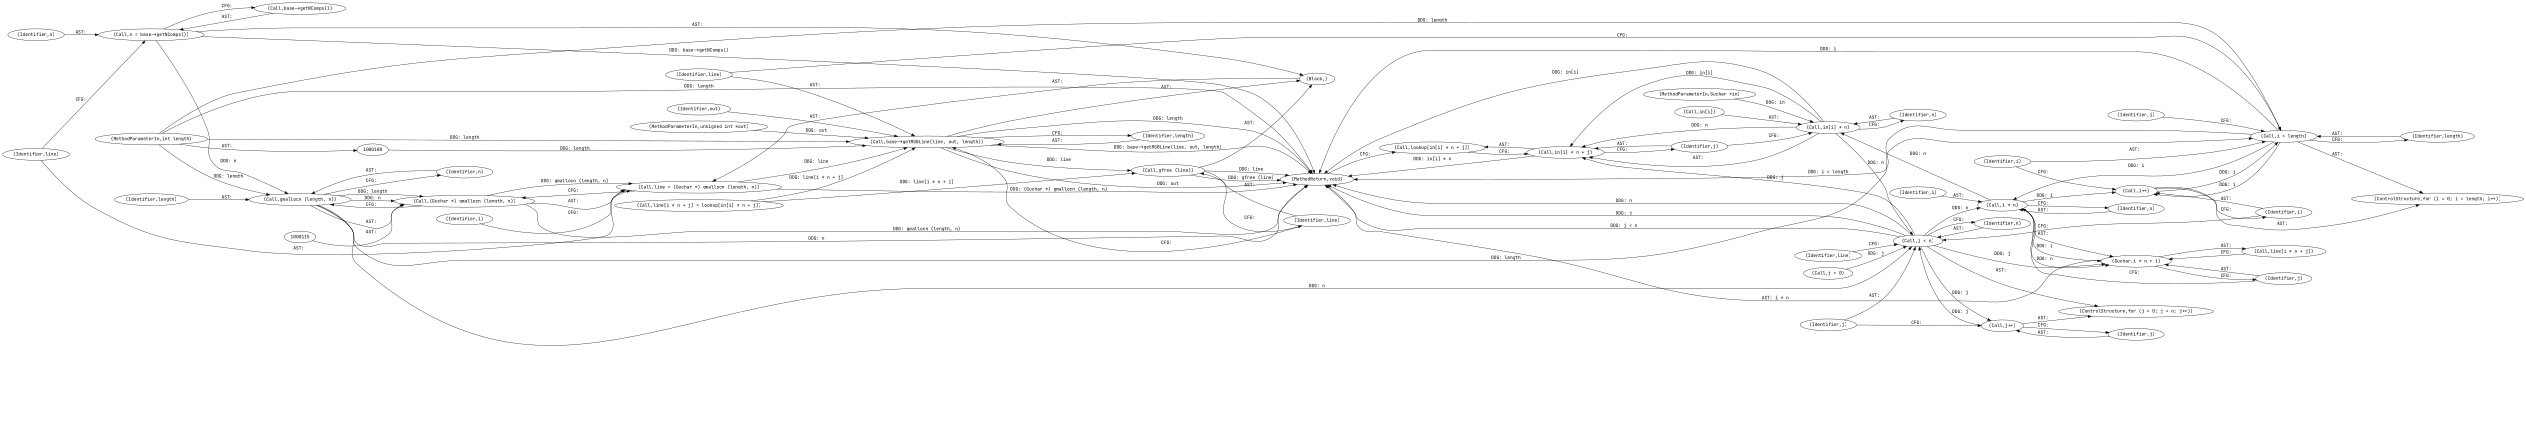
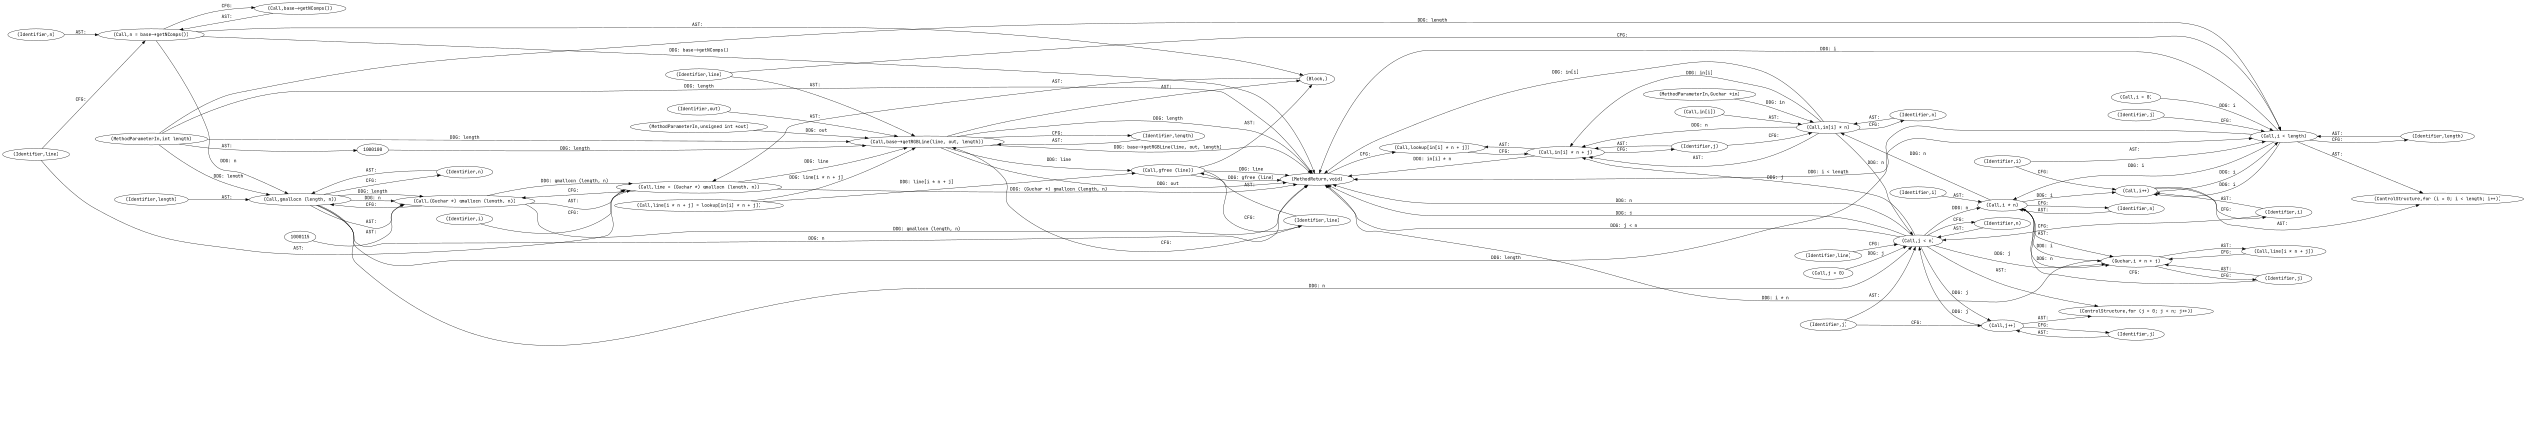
  digraph {
    fontname="JetBrains Mono"
    rankdir=LR
    node [fontname="JetBrains Mono"]
    edge [fontname="JetBrains Mono"]
    n1 [label="(Call,gmallocn (length, n))"]
    n2 [label="(Call,(Guchar *) gmallocn (length, n))"]
    n3 [label="(Call,i < length)"]
    n4 [label="(Call,j < n)"]
    n5 [label="(MethodReturn,void)"]
    n6 [label="(Identifier,n)"]
    n7 [label="(Call,line = (Guchar *) gmallocn (length, n))"]
    n8 [label="(Call,i++)"]
    n9 [label="(Call,i * n)"]
    n10 [label="(ControlStructure,for (i = 0; i < length; i++))"]
    n11 [label="(Identifier,length)"]
    n12 [label="(Guchar,i * n + j)"]
    n13 [label="(Call,in[i] * n + j)"]
    n14 [label="(Call,j++)"]
    n15 [label="(ControlStructure,for (j = 0; j < n; j++))"]
    n16 [label="(Identifier,n)"]
    n17 [label="(Call,lookup[in[i] * n + j])"]
    n18 [label="(MethodParameterIn,int length)"]
    n19 [label="(Call,base->getRGBLine(line, out, length))"]
    1000100
    n21 [label="(Block,)"]
    n22 [label="(Call,gfree (line))"]
    n23 [label="(Identifier,length)"]
    n24 [label="(Call,n = base->getNComps())"]
    n25 [label="(Call,base->getNComps())"]
    n26 [label="(Identifier,line)"]
    n27 [label="(Identifier,i)"]
    n28 [label="(Call,in[i] * n)"]
    n29 [label="(Identifier,n)"]
    n30 [label="(Call,line[i * n + j])"]
    n31 [label="(Identifier,j)"]
    n32 [label="(Identifier,n)"]
    n33 [label="(Identifier,j)"]
    n34 [label="(Identifier,j)"]
    n35 [label="(Identifier,i)"]
    n36 [label="(MethodParameterIn,Guchar *in)"]
    n37 [label="(Identifier,n)"]
    n38 [label="(Identifier,length)"]
    n39 [label="(Call,in[i])"]
    n40 [label="(Identifier,line)"]
    n41 [label="(Identifier,line)"]
+   n42 [label="(Call,i = 0)"]
    n43 [label="(Identifier,line)"]
    n44 [label="(Call,line[i * n + j] = lookup[in[i] * n + j])"]
    n45 [label="(Identifier,i)"]
    n46 [label="(Identifier,out)"]
    n47 [label="(Identifier,j)"]
    n48 [label="(Identifier,j)"]
    n49 [label="(Identifier,i)"]
    n50 [label="(MethodParameterIn,unsigned int *out)"]
    n51 [label="(Call,j = 0)"]
    1000115
    n1 -> n2 [label="AST: "]
    n1 -> n2 [label="DDG: length"]
    n1 -> n2 [label="DDG: n"]
    n1 -> n3 [label="DDG: length"]
    n1 -> n4 [label="DDG: n"]
    n1 -> n5 [label="DDG: n"]
    n1 -> n6 [label="CFG: "]
    n2 -> n1 [label="CFG: "]
    n2 -> n5 [label="DDG: gmallocn (length, n)"]
    n2 -> n7 [label="AST: "]
    n2 -> n7 [label="DDG: gmallocn (length, n)"]
    n3 -> n5 [label="DDG: i"]
    n3 -> n5 [label="DDG: i < length"]
    n3 -> n8 [label="DDG: i"]
    n3 -> n9 [label="DDG: i"]
    n3 -> n10 [label="AST: "]
    n3 -> n11 [label="CFG: "]
    n4 -> n5 [label="DDG: j < n"]
    n4 -> n5 [label="DDG: n"]
    n4 -> n5 [label="DDG: j"]
    n4 -> n9 [label="DDG: n"]
    n4 -> n12 [label="DDG: j"]
    n4 -> n13 [label="DDG: j"]
    n4 -> n14 [label="DDG: j"]
    n4 -> n15 [label="AST: "]
    n4 -> n16 [label="CFG: "]
    n5 -> n17 [label="CFG: "]
    n6 -> n1 [label="AST: "]
    n7 -> n2 [label="CFG: "]
    n7 -> n5 [label="DDG: (Guchar *) gmallocn (length, n)"]
    n7 -> n19 [label="DDG: line"]
    n8 -> n3 [label="DDG: i"]
    n8 -> n10 [label="AST: "]
    n8 -> n27 [label="CFG: "]
    n9 -> n8 [label="DDG: i"]
    n9 -> n12 [label="AST: "]
    n9 -> n12 [label="DDG: i"]
    n9 -> n12 [label="DDG: n"]
    n9 -> n28 [label="DDG: n"]
    n9 -> n29 [label="CFG: "]
    n11 -> n3 [label="AST: "]
-   n12 -> n5 [label="AST: i * n"]
+   n12 -> n5 [label="DDG: i * n"]
    n12 -> n30 [label="AST: "]
    n12 -> n31 [label="CFG: "]
    n13 -> n5 [label="DDG: in[i] * n"]
    n13 -> n17 [label="AST: "]
    n13 -> n33 [label="CFG: "]
    n14 -> n4 [label="DDG: j"]
    n14 -> n15 [label="AST: "]
    n14 -> n34 [label="CFG: "]
    n16 -> n4 [label="AST: "]
    n17 -> n13 [label="CFG: "]
    n18 -> n1 [label="DDG: length"]
    n18 -> n3 [label="DDG: length"]
    n18 -> n5 [label="DDG: length"]
    n18 -> n19 [label="DDG: length"]
    n18 -> 1000100 [label="AST: "]
    n19 -> n5 [label="DDG: length"]
    n19 -> n5 [label="DDG: base->getRGBLine(line, out, length)"]
    n19 -> n5 [label="DDG: out"]
    n19 -> n21 [label="AST: "]
    n19 -> n22 [label="DDG: line"]
    n19 -> n23 [label="CFG: "]
    1000100 -> n19 [label="DDG: length"]
    n21 -> n7 [label="AST: "]
    n22 -> n5 [label="DDG: line"]
    n22 -> n5 [label="DDG: gfree (line)"]
    n22 -> n21 [label="AST: "]
    n22 -> n26 [label="CFG: "]
    n23 -> n19 [label="AST: "]
    n24 -> n1 [label="DDG: n"]
    n24 -> n5 [label="DDG: base->getNComps()"]
    n24 -> n21 [label="AST: "]
    n24 -> n25 [label="CFG: "]
    n25 -> n24 [label="AST: "]
    n26 -> n19 [label="CFG: "]
    n26 -> n22 [label="AST: "]
    n27 -> n4 [label="CFG: "]
    n27 -> n8 [label="AST: "]
    n28 -> n4 [label="DDG: n"]
    n28 -> n5 [label="DDG: in[i]"]
    n28 -> n13 [label="AST: "]
    n28 -> n13 [label="DDG: in[i]"]
    n28 -> n13 [label="DDG: n"]
    n28 -> n32 [label="CFG: "]
    n29 -> n9 [label="AST: "]
    n30 -> n12 [label="CFG: "]
    n31 -> n9 [label="CFG: "]
    n31 -> n12 [label="AST: "]
    n32 -> n28 [label="AST: "]
    n33 -> n13 [label="AST: "]
    n33 -> n28 [label="CFG: "]
    n34 -> n14 [label="AST: "]
    n35 -> n9 [label="AST: "]
    n36 -> n28 [label="DDG: in"]
    n37 -> n24 [label="AST: "]
    n38 -> n1 [label="AST: "]
    n39 -> n28 [label="AST: "]
    n40 -> n3 [label="CFG: "]
    n40 -> n19 [label="AST: "]
    n41 -> n7 [label="AST: "]
    n41 -> n24 [label="CFG: "]
+   n42 -> n3 [label="DDG: i"]
    n43 -> n4 [label="CFG: "]
    n44 -> n19 [label="DDG: line[i * n + j]"]
    n44 -> n22 [label="DDG: line[i * n + j]"]
    n45 -> n7 [label="CFG: "]
    n46 -> n19 [label="AST: "]
    n47 -> n4 [label="AST: "]
    n47 -> n14 [label="CFG: "]
    n48 -> n3 [label="CFG: "]
    n49 -> n3 [label="AST: "]
    n49 -> n8 [label="CFG: "]
    n50 -> n19 [label="DDG: out"]
    n51 -> n4 [label="DDG: j"]
    1000115 -> n2 [label="AST: "]
  }
